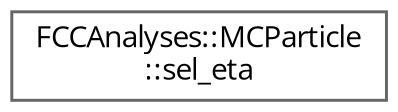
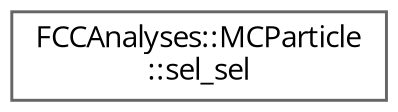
  digraph {
    rankdir=TB
    fontname="Open Sans"
-   n1 [color=grey40 fillcolor=white fontname="Open Sans" fontsize=10 height=0.2 label="FCCAnalyses::MCParticle\l::sel_eta" shape=box style=filled width=0.4]
+   n1 [color=grey40 fillcolor=white fontname="Open Sans" fontsize=10 height=0.2 label="FCCAnalyses::MCParticle\l::sel_sel" shape=box style=filled width=0.4]
  }
